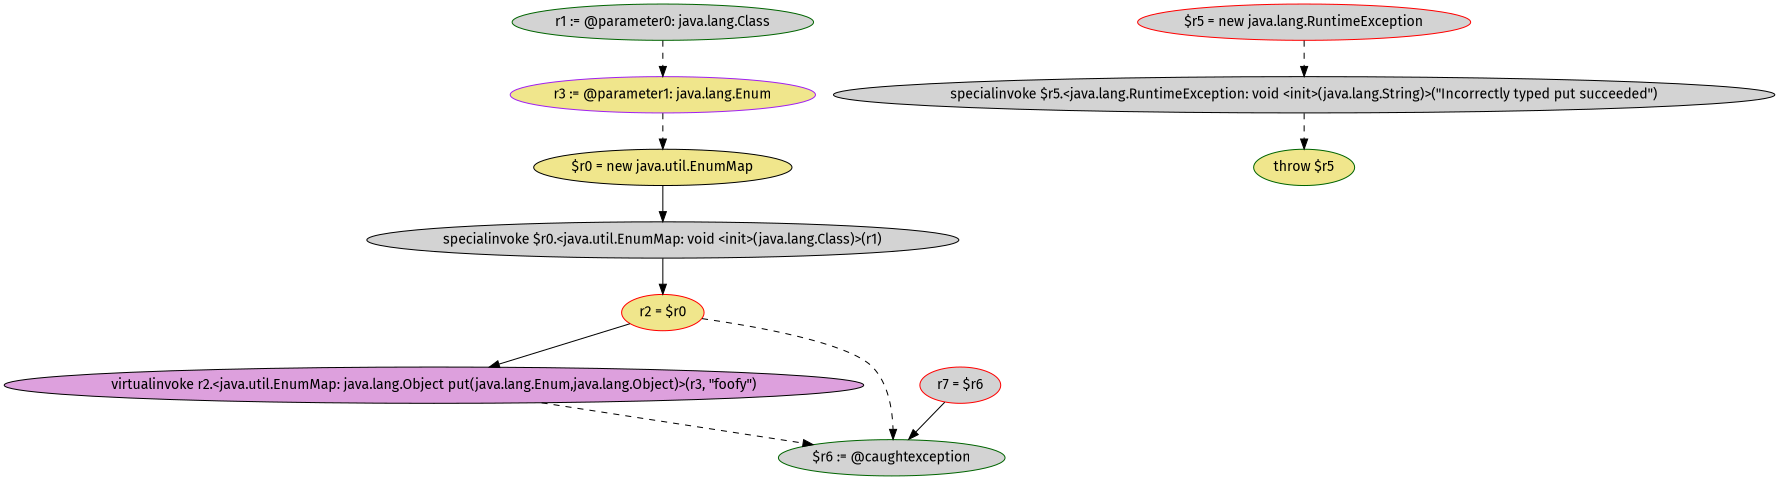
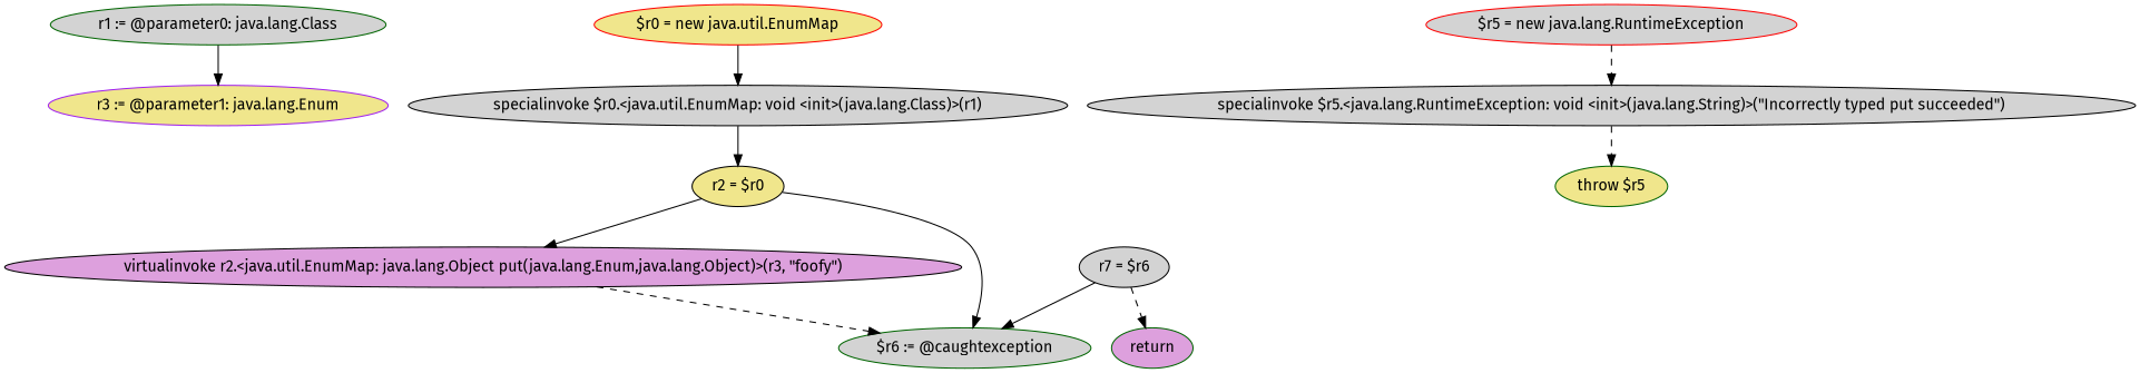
  digraph {
    fontname="Fira Sans"
    node [color=darkgreen fillcolor=lightgrey fontname="Fira Sans" style=filled]
    edge [fontname="Fira Sans" style=dashed]
    "r1 := @parameter0: java.lang.Class"
    "r3 := @parameter1: java.lang.Enum" [color=purple fillcolor=khaki]
-   "$r0 = new java.util.EnumMap" [color=black fillcolor=khaki]
+   "$r0 = new java.util.EnumMap" [color=red fillcolor=khaki]
    "specialinvoke $r0.<java.util.EnumMap: void <init>(java.lang.Class)>(r1)" [color=black]
-   "r2 = $r0" [color=red fillcolor=khaki]
+   "r2 = $r0" [color=black fillcolor=khaki]
    "virtualinvoke r2.<java.util.EnumMap: java.lang.Object put(java.lang.Enum,java.lang.Object)>(r3, \"foofy\")" [color=black fillcolor=plum]
    "$r6 := @caughtexception"
    "specialinvoke $r5.<java.lang.RuntimeException: void <init>(java.lang.String)>(\"Incorrectly typed put succeeded\")" [color=black]
    "$r5 = new java.lang.RuntimeException" [color=red]
-   "r7 = $r6" [color=red]
+   "r7 = $r6" [color=black]
+   return [fillcolor=plum]
    "throw $r5" [fillcolor=khaki]
-   "r1 := @parameter0: java.lang.Class" -> "r3 := @parameter1: java.lang.Enum"
-   "r3 := @parameter1: java.lang.Enum" -> "$r0 = new java.util.EnumMap"
+   "r1 := @parameter0: java.lang.Class" -> "r3 := @parameter1: java.lang.Enum" [style=solid]
    "$r0 = new java.util.EnumMap" -> "specialinvoke $r0.<java.util.EnumMap: void <init>(java.lang.Class)>(r1)" [style=solid]
    "specialinvoke $r0.<java.util.EnumMap: void <init>(java.lang.Class)>(r1)" -> "r2 = $r0" [style=solid]
    "r2 = $r0" -> "virtualinvoke r2.<java.util.EnumMap: java.lang.Object put(java.lang.Enum,java.lang.Object)>(r3, \"foofy\")" [style=solid]
-   "r2 = $r0" -> "$r6 := @caughtexception"
+   "r2 = $r0" -> "$r6 := @caughtexception" [style=solid]
    "virtualinvoke r2.<java.util.EnumMap: java.lang.Object put(java.lang.Enum,java.lang.Object)>(r3, \"foofy\")" -> "$r6 := @caughtexception"
    "specialinvoke $r5.<java.lang.RuntimeException: void <init>(java.lang.String)>(\"Incorrectly typed put succeeded\")" -> "throw $r5"
    "$r5 = new java.lang.RuntimeException" -> "specialinvoke $r5.<java.lang.RuntimeException: void <init>(java.lang.String)>(\"Incorrectly typed put succeeded\")"
    "r7 = $r6" -> "$r6 := @caughtexception" [style=solid]
+   "r7 = $r6" -> return
  }
